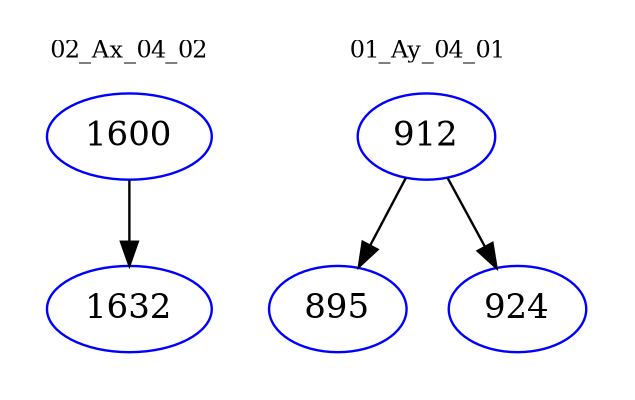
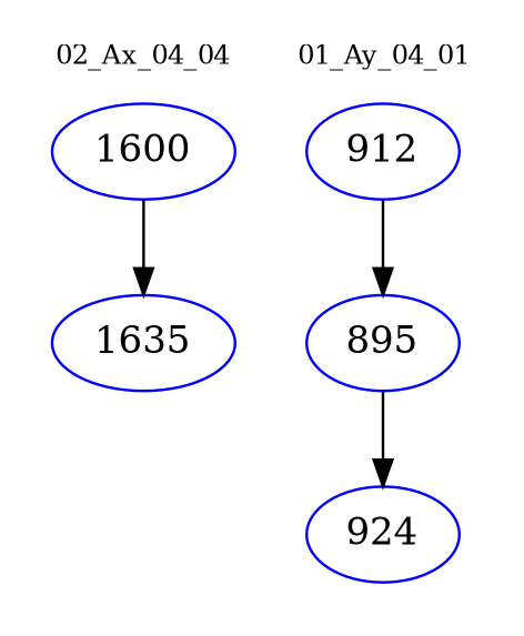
  digraph {
    node [color=blue]
    edge [color=black]
    n1 [label=1600]
-   n2 [label=1632]
+   n2 [label=1635]
    n3 [label=912]
    n4 [label=895]
    n5 [label=924]
    subgraph cluster_1 {
      color=white
      fontsize=10
-     label="02_Ax_04_02"
+     label="02_Ax_04_04"
      n1
      n2
    }
    subgraph cluster_2 {
      color=white
      fontsize=10
      label="01_Ay_04_01"
      n3
      n4
      n5
    }
    n1 -> n2
    n3 -> n4
-   n3 -> n5
+   n4 -> n5
  }
